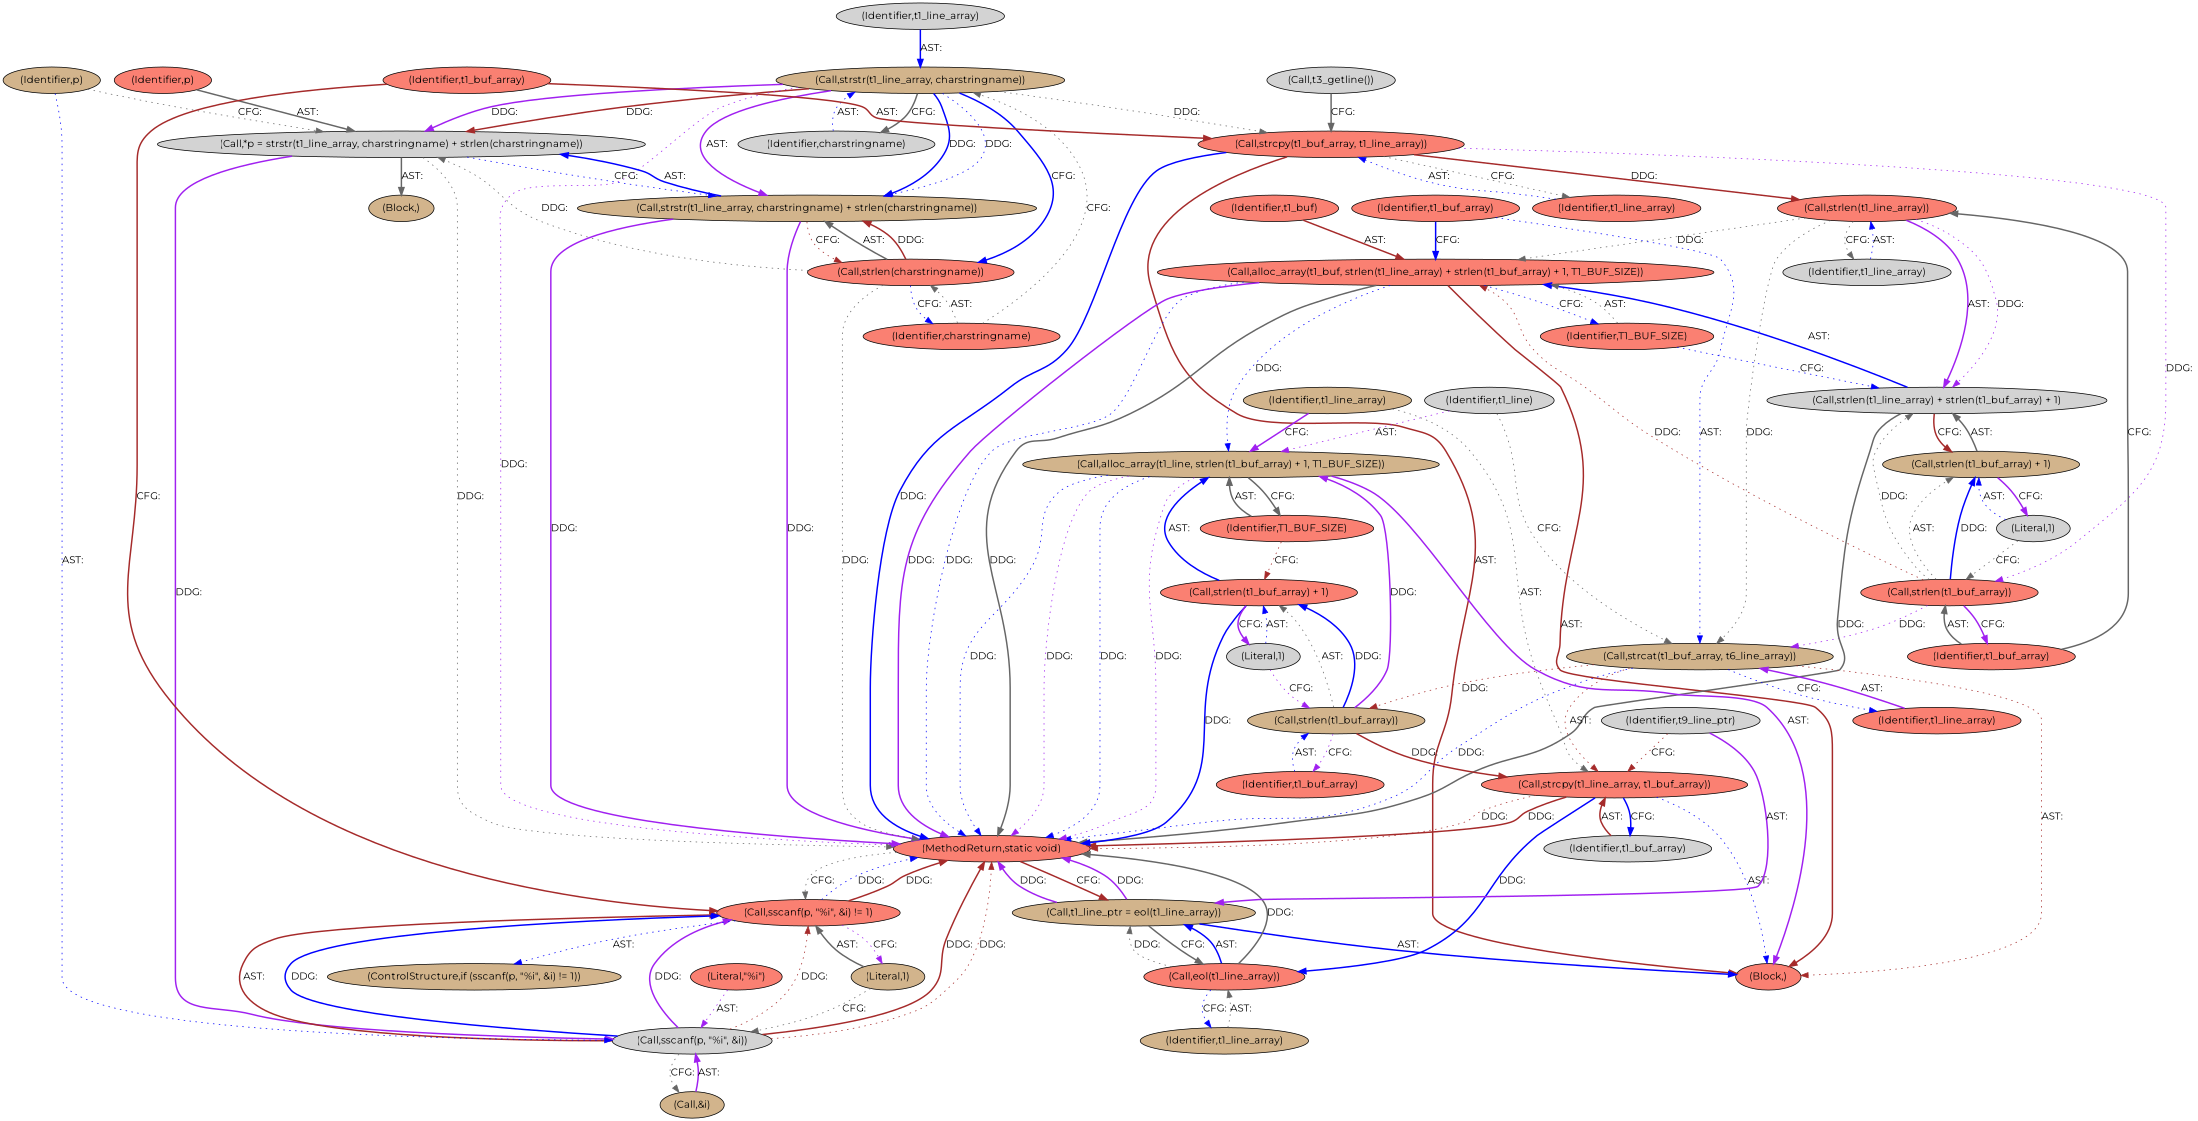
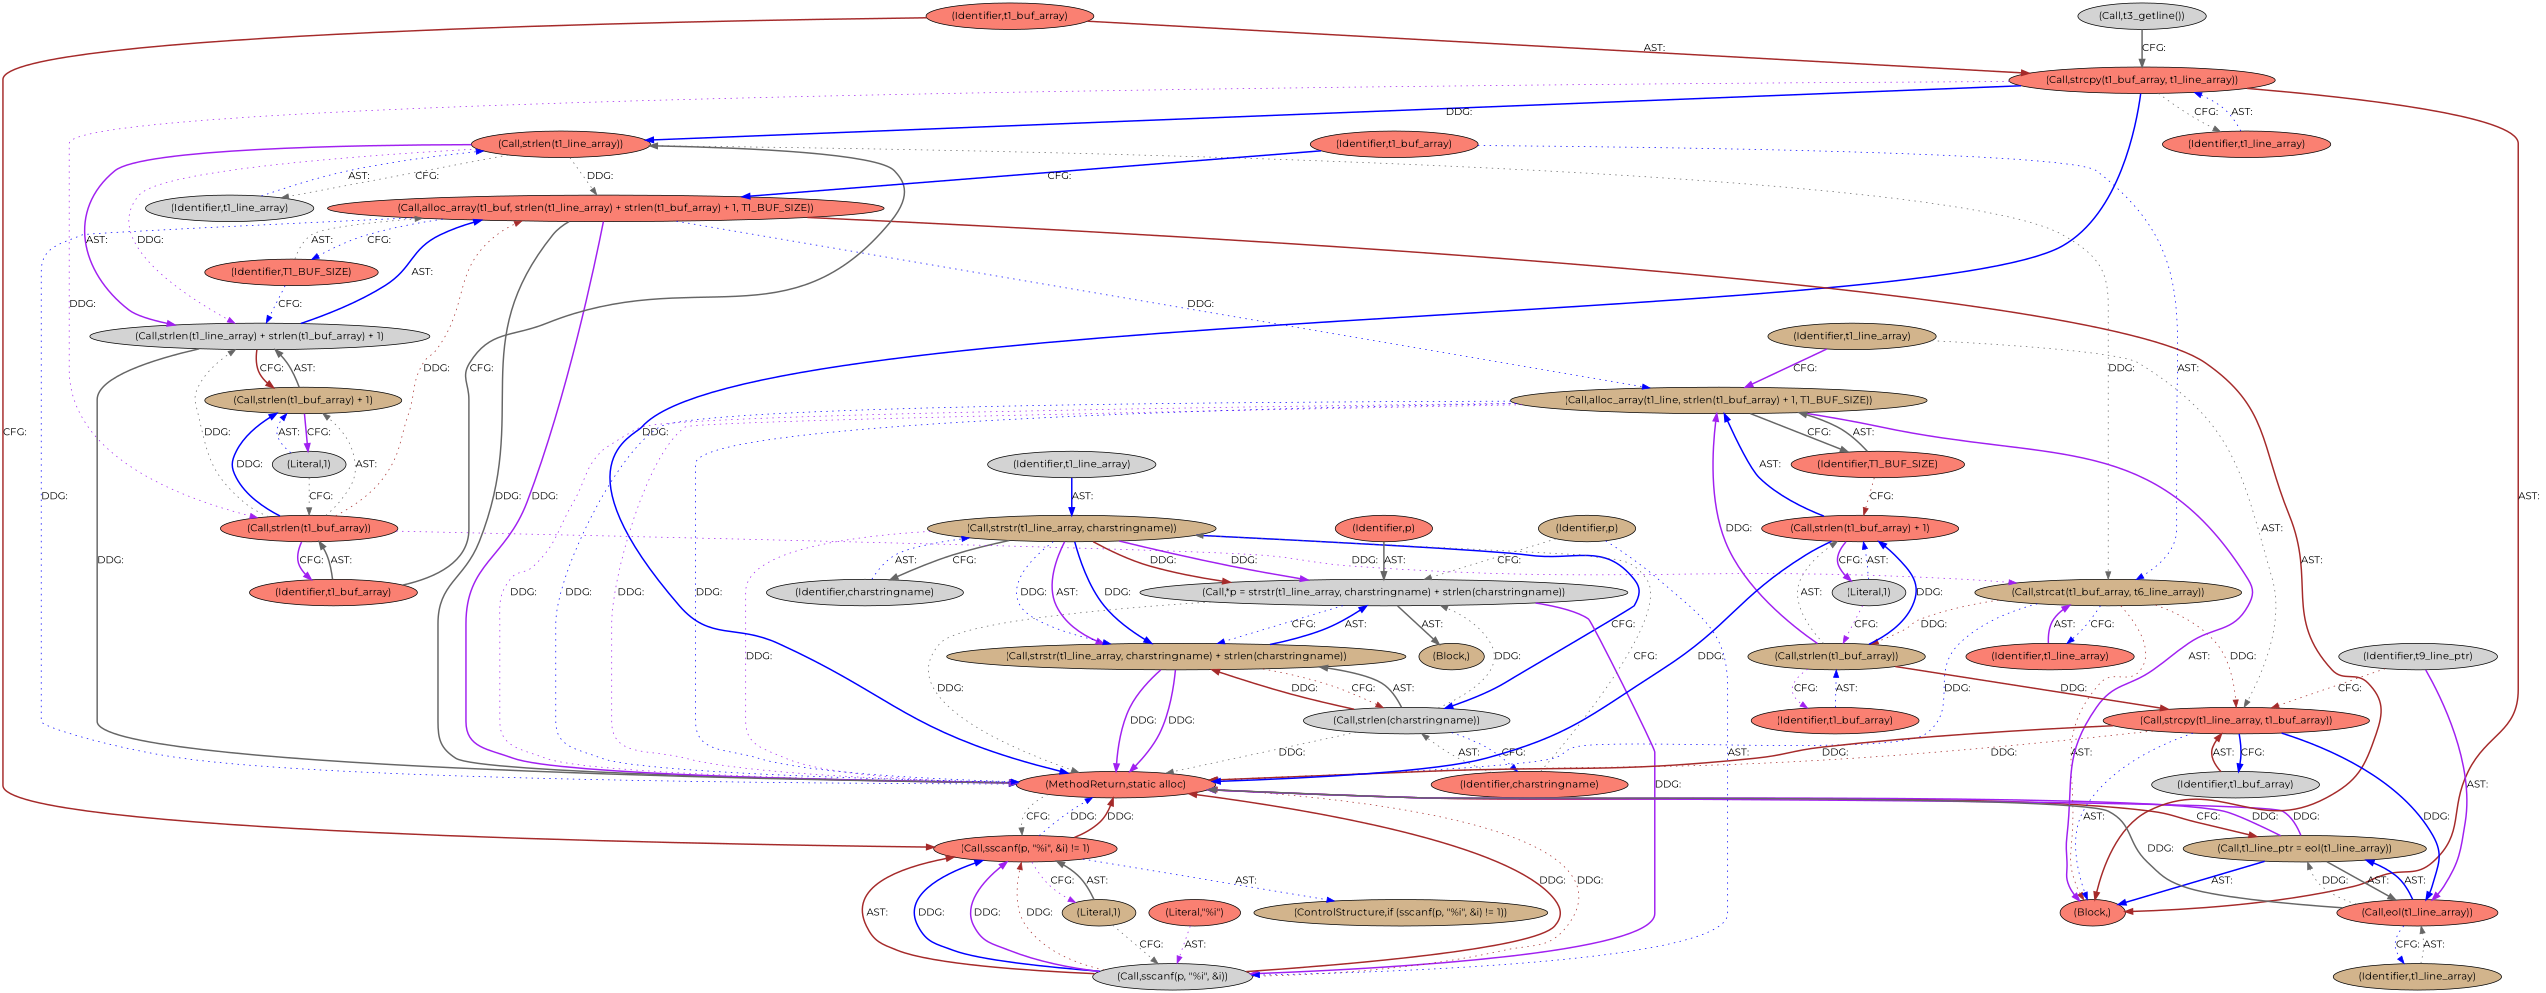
  digraph {
    fontname=Montserrat
    node [fillcolor=salmon fontname=Montserrat style=filled]
    edge [color=blue fontname=Montserrat style=dotted]
    n1 [fillcolor=tan label="(Call,strstr(t1_line_array, charstringname))"]
    n2 [fillcolor=lightgrey label="(Call,*p = strstr(t1_line_array, charstringname) + strlen(charstringname))"]
    n3 [fillcolor=tan label="(Call,strstr(t1_line_array, charstringname) + strlen(charstringname))"]
-   n4 [label="(Call,strlen(charstringname))"]
+   n4 [fillcolor=lightgrey label="(Call,strlen(charstringname))"]
    n5 [label="(Call,strcpy(t1_buf_array, t1_line_array))"]
    n6 [fillcolor=lightgrey label="(Identifier,charstringname)"]
-   n7 [label="(MethodReturn,static void)"]
+   n7 [label="(MethodReturn,static alloc)"]
    n8 [fillcolor=lightgrey label="(Call,sscanf(p, \"%i\", &i))"]
    n9 [fillcolor=tan label="(Block,)"]
    n10 [label="(Identifier,charstringname)"]
    n11 [label="(Call,strlen(t1_line_array))"]
    n12 [label="(Call,strlen(t1_buf_array))"]
    n13 [label="(Identifier,t1_line_array)"]
    n14 [label="(Block,)"]
    n15 [label="(Call,sscanf(p, \"%i\", &i) != 1)"]
    n16 [fillcolor=tan label="(Call,t1_line_ptr = eol(t1_line_array))"]
-   n17 [fillcolor=tan label="(Call,&i)"]
    n18 [fillcolor=tan label="(ControlStructure,if (sscanf(p, \"%i\", &i) != 1))"]
    n19 [fillcolor=tan label="(Literal,1)"]
    n20 [label="(Call,alloc_array(t1_buf, strlen(t1_line_array) + strlen(t1_buf_array) + 1, T1_BUF_SIZE))"]
    n21 [fillcolor=lightgrey label="(Call,strlen(t1_line_array) + strlen(t1_buf_array) + 1)"]
    n22 [fillcolor=tan label="(Call,strcat(t1_buf_array, t6_line_array))"]
    n23 [fillcolor=lightgrey label="(Identifier,t1_line_array)"]
    n24 [fillcolor=tan label="(Call,strlen(t1_buf_array) + 1)"]
    n25 [label="(Identifier,t1_buf_array)"]
    n26 [fillcolor=tan label="(Call,alloc_array(t1_line, strlen(t1_buf_array) + 1, T1_BUF_SIZE))"]
    n27 [label="(Identifier,T1_BUF_SIZE)"]
    n28 [fillcolor=tan label="(Call,strlen(t1_buf_array))"]
    n29 [label="(Call,strcpy(t1_line_array, t1_buf_array))"]
    n30 [label="(Identifier,t1_line_array)"]
    n31 [label="(Identifier,T1_BUF_SIZE)"]
    n32 [label="(Call,strlen(t1_buf_array) + 1)"]
    n33 [fillcolor=lightgrey label="(Literal,1)"]
    n34 [label="(Identifier,t1_buf_array)"]
    n35 [label="(Call,eol(t1_line_array))"]
    n36 [fillcolor=lightgrey label="(Identifier,t1_buf_array)"]
    n37 [fillcolor=lightgrey label="(Literal,1)"]
    n38 [fillcolor=tan label="(Identifier,t1_line_array)"]
    n39 [label="(Literal,\"%i\")"]
    n40 [label="(Identifier,p)"]
    n41 [fillcolor=tan label="(Identifier,t1_line_array)"]
    n42 [fillcolor=lightgrey label="(Call,t3_getline())"]
    n43 [fillcolor=tan label="(Identifier,p)"]
-   n44 [fillcolor=lightgrey label="(Identifier,t1_line)"]
    n45 [label="(Identifier,t1_buf_array)"]
-   n46 [label="(Identifier,t1_buf)"]
    n47 [fillcolor=lightgrey label="(Identifier,t1_line_array)"]
    n48 [label="(Identifier,t1_buf_array)"]
    n49 [fillcolor=lightgrey label="(Identifier,t9_line_ptr)"]
    n1 -> n2 [color=purple label="DDG: " style=bold]
    n1 -> n2 [color=brown label="DDG: " style=bold]
    n1 -> n3 [color=purple label="AST: " style=bold]
    n1 -> n3 [label="DDG: " style=bold]
    n1 -> n3 [label="DDG: "]
    n1 -> n4 [label="CFG: " style=bold]
-   n1 -> n5 [color=gray40 label="DDG: "]
    n1 -> n6 [color=gray40 label="CFG: " style=bold]
    n1 -> n7 [color=purple label="DDG: "]
    n2 -> n3 [label="CFG: "]
    n2 -> n7 [color=gray40 label="DDG: "]
    n2 -> n8 [color=purple label="DDG: " style=bold]
    n2 -> n9 [color=gray40 label="AST: " style=bold]
    n3 -> n2 [label="AST: " style=bold]
    n3 -> n4 [color=brown label="CFG: "]
    n3 -> n7 [color=purple label="DDG: " style=bold]
    n3 -> n7 [color=purple label="DDG: " style=bold]
    n4 -> n2 [color=gray40 label="DDG: "]
    n4 -> n3 [color=gray40 label="AST: " style=bold]
    n4 -> n3 [color=brown label="DDG: " style=bold]
    n4 -> n7 [color=gray40 label="DDG: "]
    n4 -> n10 [label="CFG: "]
    n5 -> n7 [label="DDG: " style=bold]
-   n5 -> n11 [color=brown label="DDG: " style=bold]
+   n5 -> n11 [label="DDG: " style=bold]
    n5 -> n12 [color=purple label="DDG: "]
    n5 -> n13 [color=gray40 label="CFG: "]
    n5 -> n14 [color=brown label="AST: " style=bold]
    n6 -> n1 [label="AST: "]
    n7 -> n15 [color=gray40 label="CFG: "]
    n7 -> n16 [color=brown label="CFG: " style=bold]
    n8 -> n7 [color=brown label="DDG: " style=bold]
    n8 -> n7 [color=brown label="DDG: "]
    n8 -> n15 [color=brown label="AST: " style=bold]
    n8 -> n15 [label="DDG: " style=bold]
    n8 -> n15 [color=purple label="DDG: " style=bold]
    n8 -> n15 [color=brown label="DDG: "]
-   n8 -> n17 [color=gray40 label="CFG: "]
    n10 -> n1 [color=gray40 label="CFG: "]
    n10 -> n4 [color=gray40 label="AST: "]
    n11 -> n20 [color=gray40 label="DDG: "]
    n11 -> n21 [color=purple label="AST: " style=bold]
    n11 -> n21 [color=purple label="DDG: "]
    n11 -> n22 [color=gray40 label="DDG: "]
    n11 -> n23 [color=gray40 label="CFG: "]
    n12 -> n20 [color=brown label="DDG: "]
    n12 -> n21 [color=gray40 label="DDG: "]
    n12 -> n22 [color=purple label="DDG: "]
    n12 -> n24 [color=gray40 label="AST: "]
    n12 -> n24 [label="DDG: " style=bold]
    n12 -> n25 [color=purple label="CFG: " style=bold]
    n13 -> n5 [label="AST: "]
    n15 -> n7 [label="DDG: "]
    n15 -> n7 [color=brown label="DDG: " style=bold]
    n15 -> n18 [label="AST: "]
    n15 -> n19 [color=purple label="CFG: "]
    n16 -> n7 [color=purple label="DDG: " style=bold]
    n16 -> n7 [color=purple label="DDG: " style=bold]
    n16 -> n14 [label="AST: " style=bold]
-   n16 -> n35 [color=gray40 label="CFG: " style=bold]
-   n17 -> n8 [color=purple label="AST: " style=bold]
+   n16 -> n35 [color=gray40 label="AST: " style=bold]
    n19 -> n8 [color=gray40 label="CFG: "]
    n19 -> n15 [color=gray40 label="AST: " style=bold]
    n20 -> n7 [label="DDG: "]
    n20 -> n7 [color=gray40 label="DDG: " style=bold]
    n20 -> n7 [color=purple label="DDG: " style=bold]
    n20 -> n14 [color=brown label="AST: " style=bold]
    n20 -> n26 [label="DDG: "]
    n20 -> n27 [label="CFG: "]
    n21 -> n7 [color=gray40 label="DDG: " style=bold]
    n21 -> n20 [label="AST: " style=bold]
    n21 -> n24 [color=brown label="CFG: " style=bold]
    n22 -> n7 [label="DDG: "]
    n22 -> n14 [color=brown label="AST: "]
    n22 -> n28 [color=brown label="DDG: "]
-   n22 -> n29 [color=brown label="AST: "]
+   n22 -> n29 [color=brown label="DDG: "]
    n22 -> n30 [label="CFG: "]
    n23 -> n11 [label="AST: "]
    n24 -> n21 [color=gray40 label="AST: " style=bold]
    n24 -> n33 [color=purple label="CFG: " style=bold]
    n25 -> n11 [color=gray40 label="CFG: " style=bold]
    n25 -> n12 [color=gray40 label="AST: " style=bold]
    n26 -> n7 [color=purple label="DDG: "]
    n26 -> n7 [label="DDG: "]
    n26 -> n7 [color=purple label="DDG: "]
    n26 -> n7 [label="DDG: "]
    n26 -> n14 [color=purple label="AST: " style=bold]
    n26 -> n31 [color=gray40 label="CFG: " style=bold]
    n27 -> n20 [color=gray40 label="AST: "]
    n27 -> n21 [label="CFG: "]
    n28 -> n26 [color=purple label="DDG: " style=bold]
    n28 -> n29 [color=brown label="DDG: " style=bold]
    n28 -> n32 [color=gray40 label="AST: "]
    n28 -> n32 [label="DDG: " style=bold]
    n28 -> n34 [color=purple label="CFG: "]
    n29 -> n7 [color=brown label="DDG: "]
    n29 -> n7 [color=brown label="DDG: " style=bold]
    n29 -> n14 [label="AST: "]
    n29 -> n35 [label="DDG: " style=bold]
    n29 -> n36 [label="CFG: " style=bold]
    n30 -> n22 [color=purple label="AST: " style=bold]
    n31 -> n26 [color=gray40 label="AST: " style=bold]
    n31 -> n32 [color=brown label="CFG: "]
    n32 -> n7 [label="DDG: " style=bold]
    n32 -> n26 [label="AST: " style=bold]
    n32 -> n37 [color=purple label="CFG: " style=bold]
    n33 -> n12 [color=gray40 label="CFG: "]
    n33 -> n24 [label="AST: "]
    n34 -> n28 [label="AST: "]
    n35 -> n7 [color=gray40 label="DDG: " style=bold]
    n35 -> n16 [label="AST: " style=bold]
    n35 -> n16 [color=gray40 label="DDG: "]
    n35 -> n38 [label="CFG: "]
    n36 -> n29 [color=brown label="AST: " style=bold]
    n37 -> n28 [color=purple label="CFG: "]
    n37 -> n32 [label="AST: "]
    n38 -> n35 [color=gray40 label="AST: "]
    n39 -> n8 [color=purple label="AST: "]
    n40 -> n2 [color=gray40 label="AST: " style=bold]
    n41 -> n26 [color=purple label="CFG: " style=bold]
    n41 -> n29 [color=gray40 label="AST: "]
    n42 -> n5 [color=gray40 label="CFG: " style=bold]
    n43 -> n2 [color=gray40 label="CFG: "]
    n43 -> n8 [label="AST: "]
-   n44 -> n22 [color=gray40 label="CFG: "]
-   n44 -> n26 [color=purple label="AST: "]
    n45 -> n5 [color=brown label="AST: " style=bold]
    n45 -> n15 [color=brown label="CFG: " style=bold]
-   n46 -> n20 [color=brown label="AST: " style=bold]
    n47 -> n1 [label="AST: " style=bold]
    n48 -> n20 [label="CFG: " style=bold]
    n48 -> n22 [label="AST: "]
-   n49 -> n16 [color=purple label="AST: " style=bold]
+   n49 -> n35 [color=purple label="AST: " style=bold]
    n49 -> n29 [color=brown label="CFG: "]
  }
